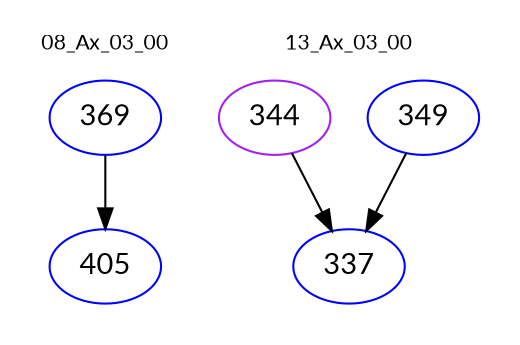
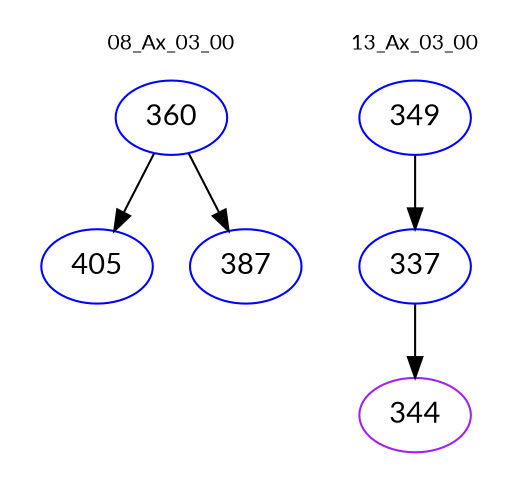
  digraph {
    fontname=Lato
    node [color=blue fontname=Lato]
    edge [color=black fontname=Lato]
-   n1 [label=369]
+   n1 [label=360]
    n2 [label=405]
+   n3 [label=387]
    n4 [label=337]
    n5 [label=349]
    n6 [color=purple label=344]
    subgraph cluster_1 {
      color=white
      fontsize=10
      label="08_Ax_03_00"
      n1
      n2
+     n3
    }
    subgraph cluster_2 {
      color=white
      fontsize=10
      label="13_Ax_03_00"
      n4
      n5
      n6
    }
    n1 -> n2
-   n6 -> n4
+   n1 -> n3
+   n4 -> n6
    n5 -> n4
  }
